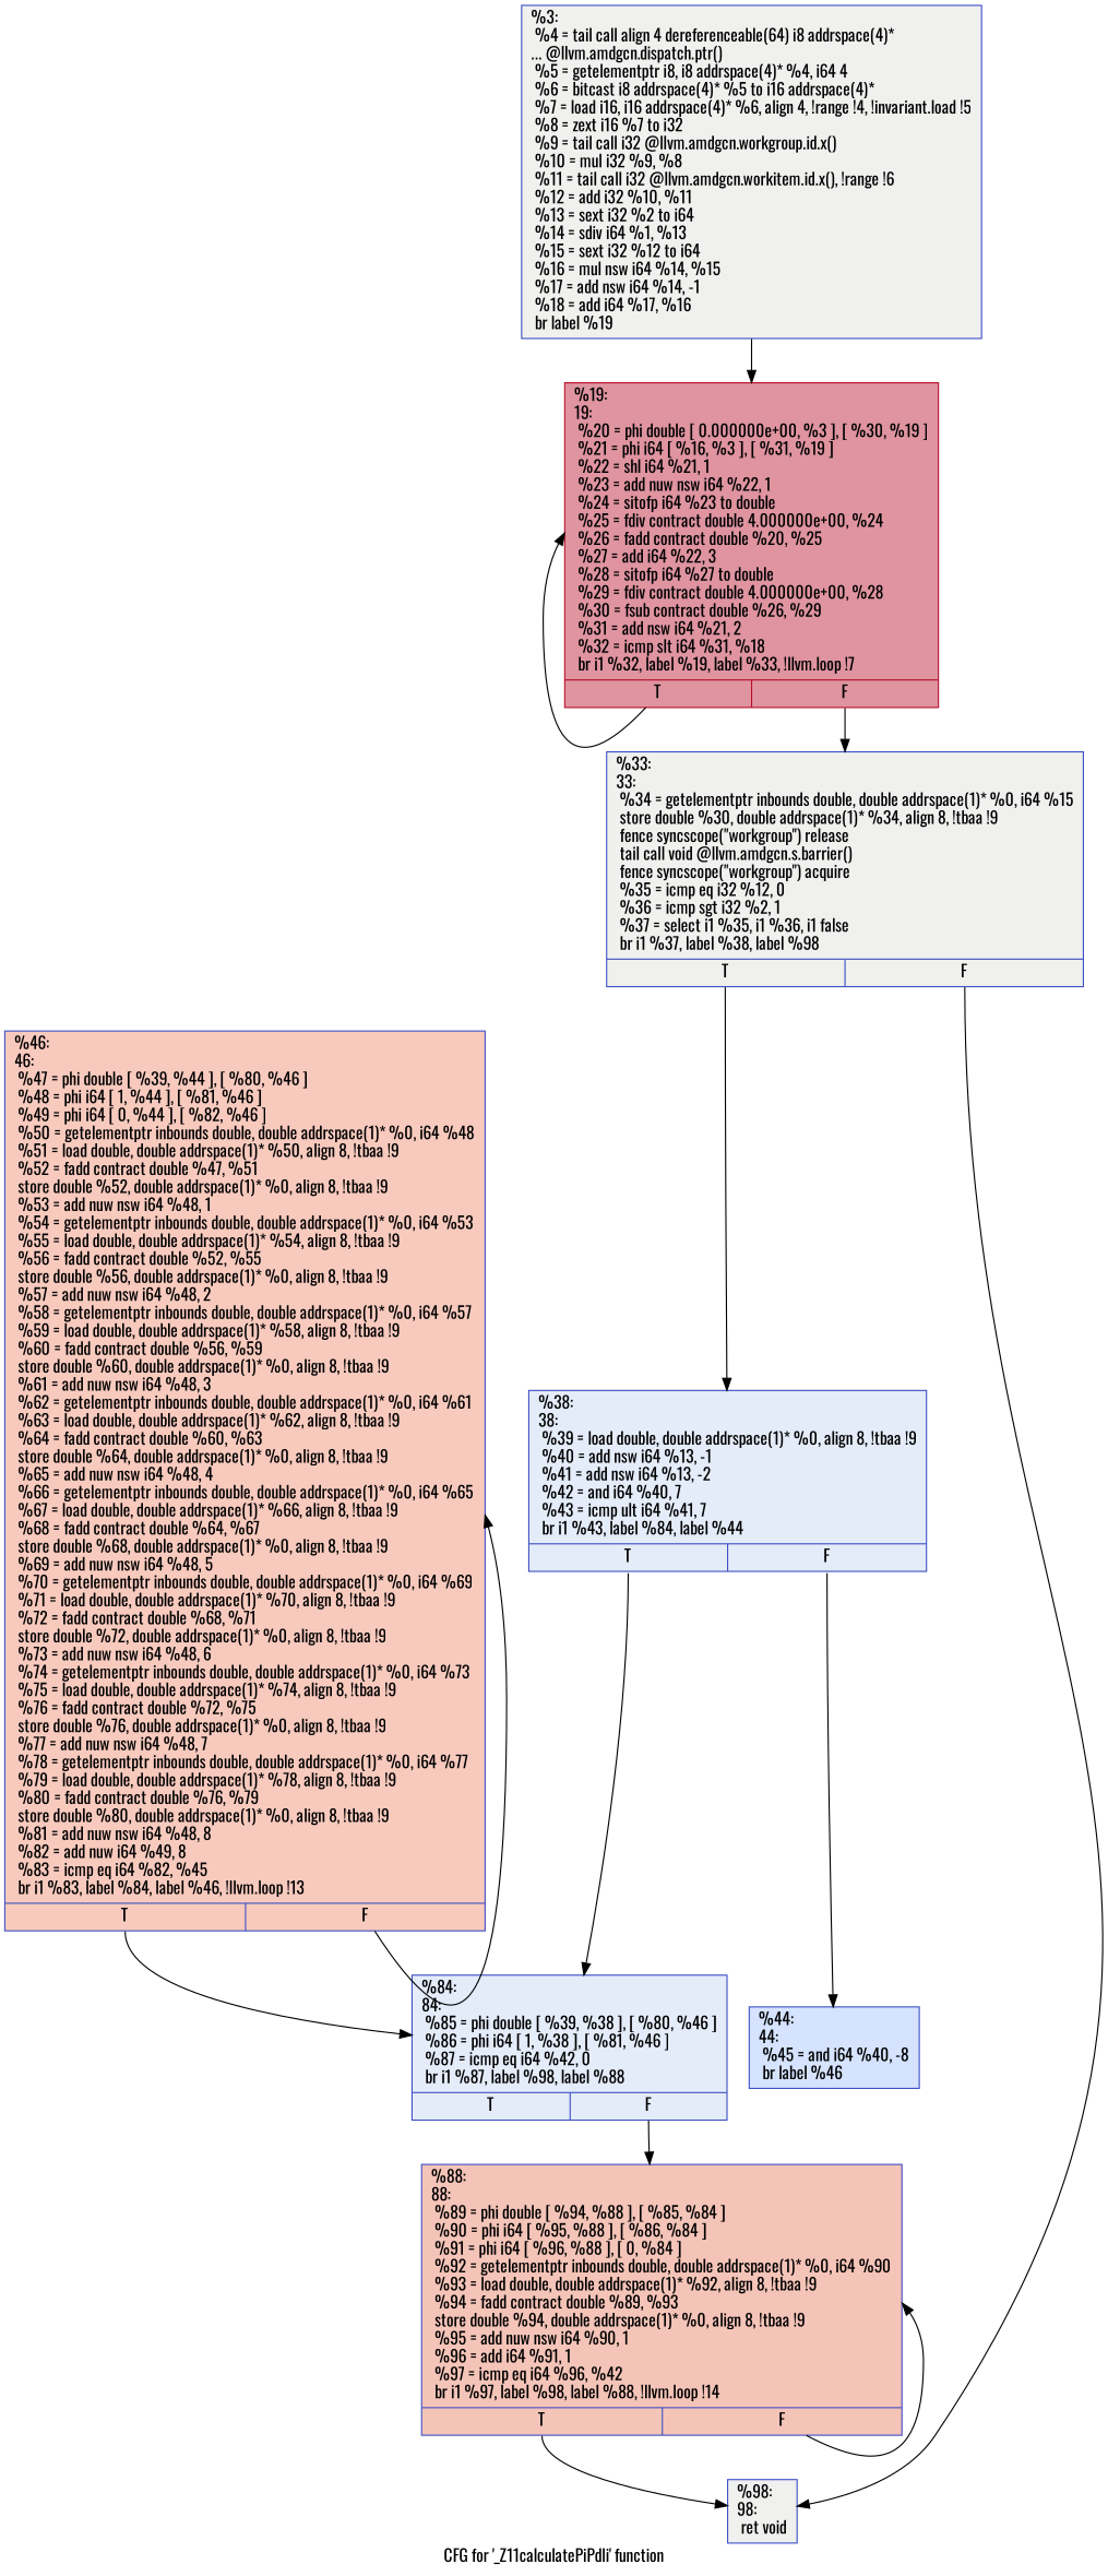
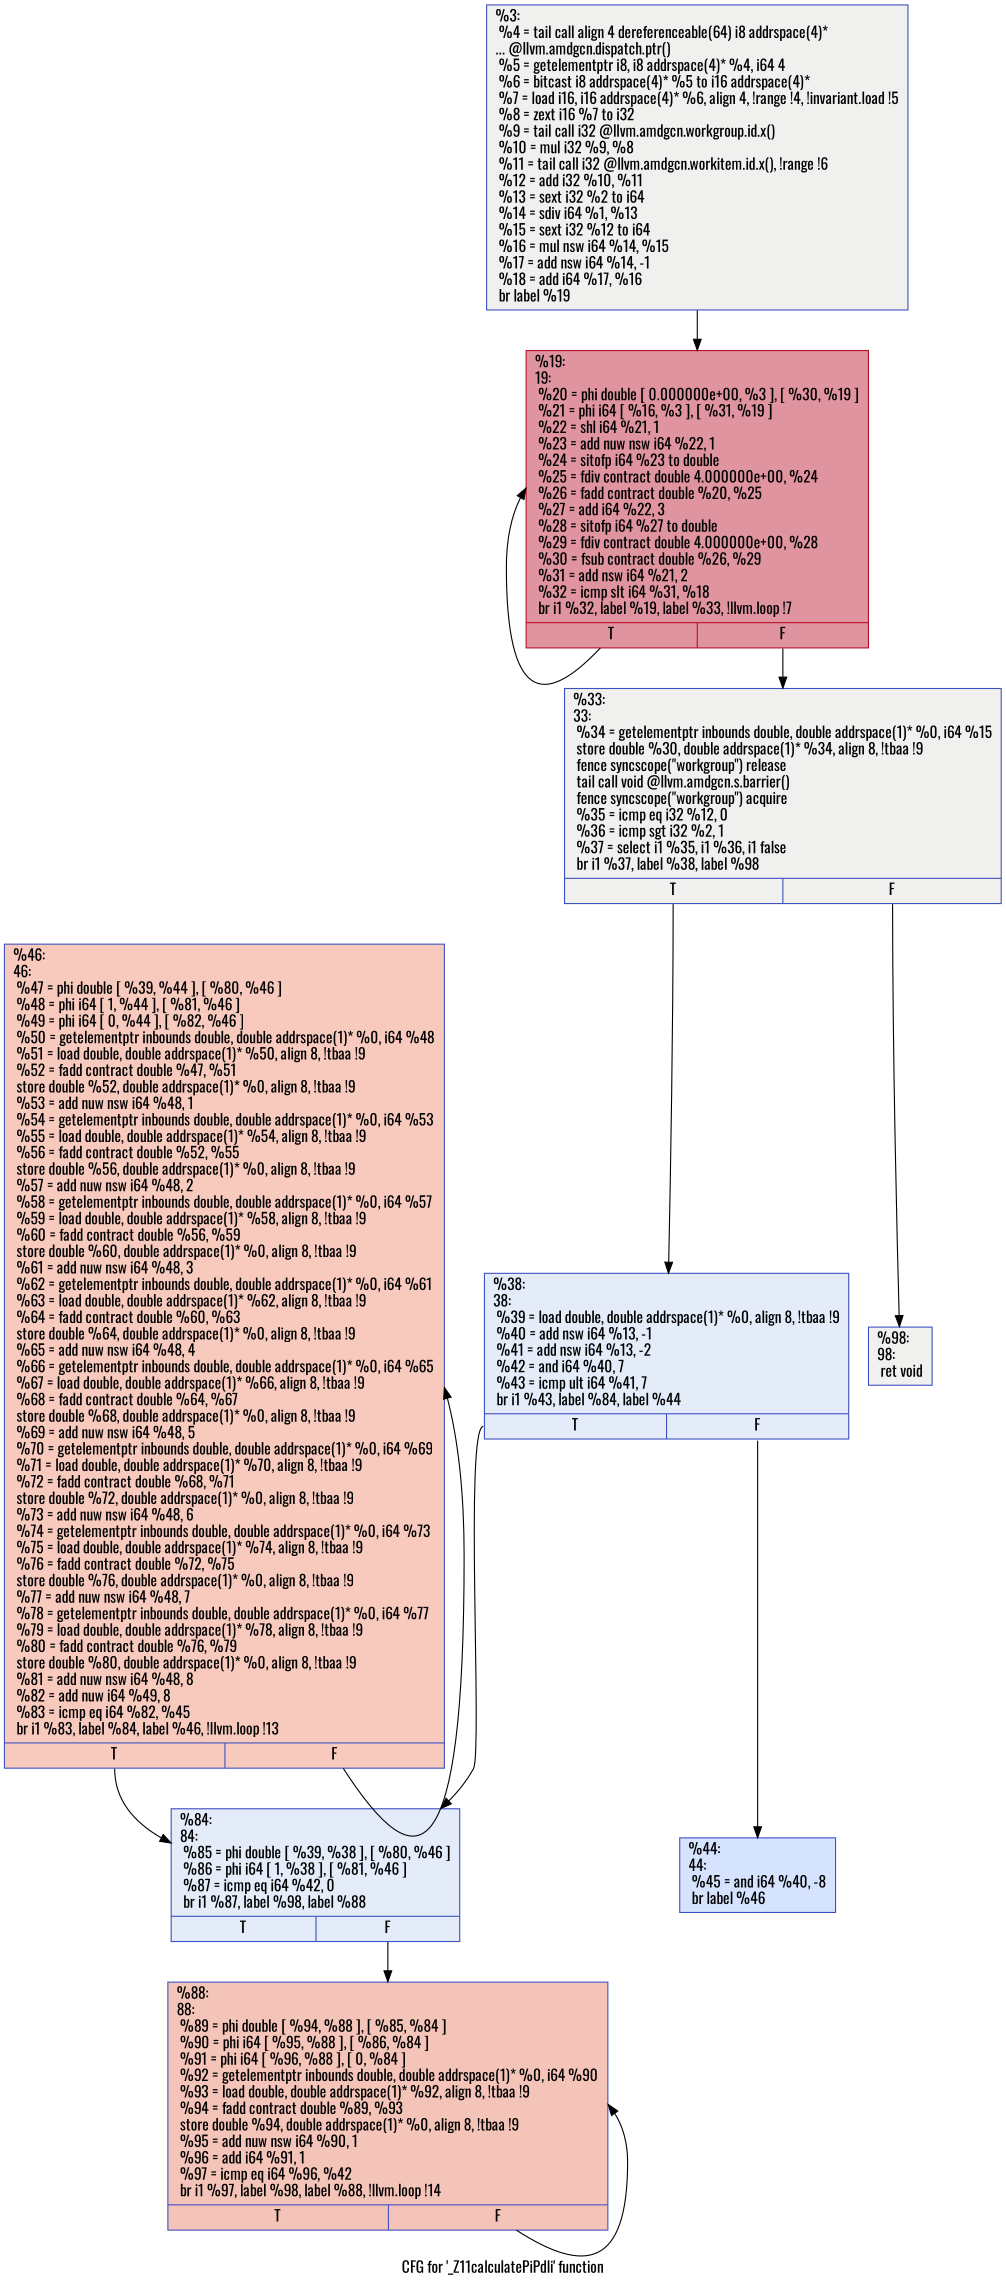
  digraph {
    fontname=Oswald
    label="CFG for '_Z11calculatePiPdli' function"
    node [color="#3d50c3ff" fillcolor="#dedcdb70" fontname=Oswald shape=record style=filled]
    edge [fontname=Oswald tailport=s0]
    n1 [label="{%3:\l  %4 = tail call align 4 dereferenceable(64) i8 addrspace(4)*\l... @llvm.amdgcn.dispatch.ptr()\l  %5 = getelementptr i8, i8 addrspace(4)* %4, i64 4\l  %6 = bitcast i8 addrspace(4)* %5 to i16 addrspace(4)*\l  %7 = load i16, i16 addrspace(4)* %6, align 4, !range !4, !invariant.load !5\l  %8 = zext i16 %7 to i32\l  %9 = tail call i32 @llvm.amdgcn.workgroup.id.x()\l  %10 = mul i32 %9, %8\l  %11 = tail call i32 @llvm.amdgcn.workitem.id.x(), !range !6\l  %12 = add i32 %10, %11\l  %13 = sext i32 %2 to i64\l  %14 = sdiv i64 %1, %13\l  %15 = sext i32 %12 to i64\l  %16 = mul nsw i64 %14, %15\l  %17 = add nsw i64 %14, -1\l  %18 = add i64 %17, %16\l  br label %19\l}"]
    n2 [color="#b70d28ff" fillcolor="#b70d2870" label="{%19:\l19:                                               \l  %20 = phi double [ 0.000000e+00, %3 ], [ %30, %19 ]\l  %21 = phi i64 [ %16, %3 ], [ %31, %19 ]\l  %22 = shl i64 %21, 1\l  %23 = add nuw nsw i64 %22, 1\l  %24 = sitofp i64 %23 to double\l  %25 = fdiv contract double 4.000000e+00, %24\l  %26 = fadd contract double %20, %25\l  %27 = add i64 %22, 3\l  %28 = sitofp i64 %27 to double\l  %29 = fdiv contract double 4.000000e+00, %28\l  %30 = fsub contract double %26, %29\l  %31 = add nsw i64 %21, 2\l  %32 = icmp slt i64 %31, %18\l  br i1 %32, label %19, label %33, !llvm.loop !7\l|{<s0>T|<s1>F}}"]
    n3 [label="{%33:\l33:                                               \l  %34 = getelementptr inbounds double, double addrspace(1)* %0, i64 %15\l  store double %30, double addrspace(1)* %34, align 8, !tbaa !9\l  fence syncscope(\"workgroup\") release\l  tail call void @llvm.amdgcn.s.barrier()\l  fence syncscope(\"workgroup\") acquire\l  %35 = icmp eq i32 %12, 0\l  %36 = icmp sgt i32 %2, 1\l  %37 = select i1 %35, i1 %36, i1 false\l  br i1 %37, label %38, label %98\l|{<s0>T|<s1>F}}"]
    n4 [fillcolor="#c1d4f470" label="{%38:\l38:                                               \l  %39 = load double, double addrspace(1)* %0, align 8, !tbaa !9\l  %40 = add nsw i64 %13, -1\l  %41 = add nsw i64 %13, -2\l  %42 = and i64 %40, 7\l  %43 = icmp ult i64 %41, 7\l  br i1 %43, label %84, label %44\l|{<s0>T|<s1>F}}"]
    n5 [label="{%98:\l98:                                               \l  ret void\l}"]
    n6 [fillcolor="#c1d4f470" label="{%84:\l84:                                               \l  %85 = phi double [ %39, %38 ], [ %80, %46 ]\l  %86 = phi i64 [ 1, %38 ], [ %81, %46 ]\l  %87 = icmp eq i64 %42, 0\l  br i1 %87, label %98, label %88\l|{<s0>T|<s1>F}}"]
    n7 [fillcolor="#a1c0ff70" label="{%44:\l44:                                               \l  %45 = and i64 %40, -8\l  br label %46\l}"]
    n8 [fillcolor="#e97a5f70" label="{%88:\l88:                                               \l  %89 = phi double [ %94, %88 ], [ %85, %84 ]\l  %90 = phi i64 [ %95, %88 ], [ %86, %84 ]\l  %91 = phi i64 [ %96, %88 ], [ 0, %84 ]\l  %92 = getelementptr inbounds double, double addrspace(1)* %0, i64 %90\l  %93 = load double, double addrspace(1)* %92, align 8, !tbaa !9\l  %94 = fadd contract double %89, %93\l  store double %94, double addrspace(1)* %0, align 8, !tbaa !9\l  %95 = add nuw nsw i64 %90, 1\l  %96 = add i64 %91, 1\l  %97 = icmp eq i64 %96, %42\l  br i1 %97, label %98, label %88, !llvm.loop !14\l|{<s0>T|<s1>F}}"]
    n9 [fillcolor="#ef886b70" label="{%46:\l46:                                               \l  %47 = phi double [ %39, %44 ], [ %80, %46 ]\l  %48 = phi i64 [ 1, %44 ], [ %81, %46 ]\l  %49 = phi i64 [ 0, %44 ], [ %82, %46 ]\l  %50 = getelementptr inbounds double, double addrspace(1)* %0, i64 %48\l  %51 = load double, double addrspace(1)* %50, align 8, !tbaa !9\l  %52 = fadd contract double %47, %51\l  store double %52, double addrspace(1)* %0, align 8, !tbaa !9\l  %53 = add nuw nsw i64 %48, 1\l  %54 = getelementptr inbounds double, double addrspace(1)* %0, i64 %53\l  %55 = load double, double addrspace(1)* %54, align 8, !tbaa !9\l  %56 = fadd contract double %52, %55\l  store double %56, double addrspace(1)* %0, align 8, !tbaa !9\l  %57 = add nuw nsw i64 %48, 2\l  %58 = getelementptr inbounds double, double addrspace(1)* %0, i64 %57\l  %59 = load double, double addrspace(1)* %58, align 8, !tbaa !9\l  %60 = fadd contract double %56, %59\l  store double %60, double addrspace(1)* %0, align 8, !tbaa !9\l  %61 = add nuw nsw i64 %48, 3\l  %62 = getelementptr inbounds double, double addrspace(1)* %0, i64 %61\l  %63 = load double, double addrspace(1)* %62, align 8, !tbaa !9\l  %64 = fadd contract double %60, %63\l  store double %64, double addrspace(1)* %0, align 8, !tbaa !9\l  %65 = add nuw nsw i64 %48, 4\l  %66 = getelementptr inbounds double, double addrspace(1)* %0, i64 %65\l  %67 = load double, double addrspace(1)* %66, align 8, !tbaa !9\l  %68 = fadd contract double %64, %67\l  store double %68, double addrspace(1)* %0, align 8, !tbaa !9\l  %69 = add nuw nsw i64 %48, 5\l  %70 = getelementptr inbounds double, double addrspace(1)* %0, i64 %69\l  %71 = load double, double addrspace(1)* %70, align 8, !tbaa !9\l  %72 = fadd contract double %68, %71\l  store double %72, double addrspace(1)* %0, align 8, !tbaa !9\l  %73 = add nuw nsw i64 %48, 6\l  %74 = getelementptr inbounds double, double addrspace(1)* %0, i64 %73\l  %75 = load double, double addrspace(1)* %74, align 8, !tbaa !9\l  %76 = fadd contract double %72, %75\l  store double %76, double addrspace(1)* %0, align 8, !tbaa !9\l  %77 = add nuw nsw i64 %48, 7\l  %78 = getelementptr inbounds double, double addrspace(1)* %0, i64 %77\l  %79 = load double, double addrspace(1)* %78, align 8, !tbaa !9\l  %80 = fadd contract double %76, %79\l  store double %80, double addrspace(1)* %0, align 8, !tbaa !9\l  %81 = add nuw nsw i64 %48, 8\l  %82 = add nuw i64 %49, 8\l  %83 = icmp eq i64 %82, %45\l  br i1 %83, label %84, label %46, !llvm.loop !13\l|{<s0>T|<s1>F}}"]
    n1 -> n2
    n2 -> n2
    n2 -> n3 [tailport=s1]
    n3 -> n4
    n3 -> n5 [tailport=s1]
    n4 -> n6
    n4 -> n7 [tailport=s1]
    n6 -> n8 [tailport=s1]
-   n8 -> n5
    n8 -> n8 [tailport=s1]
    n9 -> n6
    n9 -> n9 [tailport=s1]
  }
